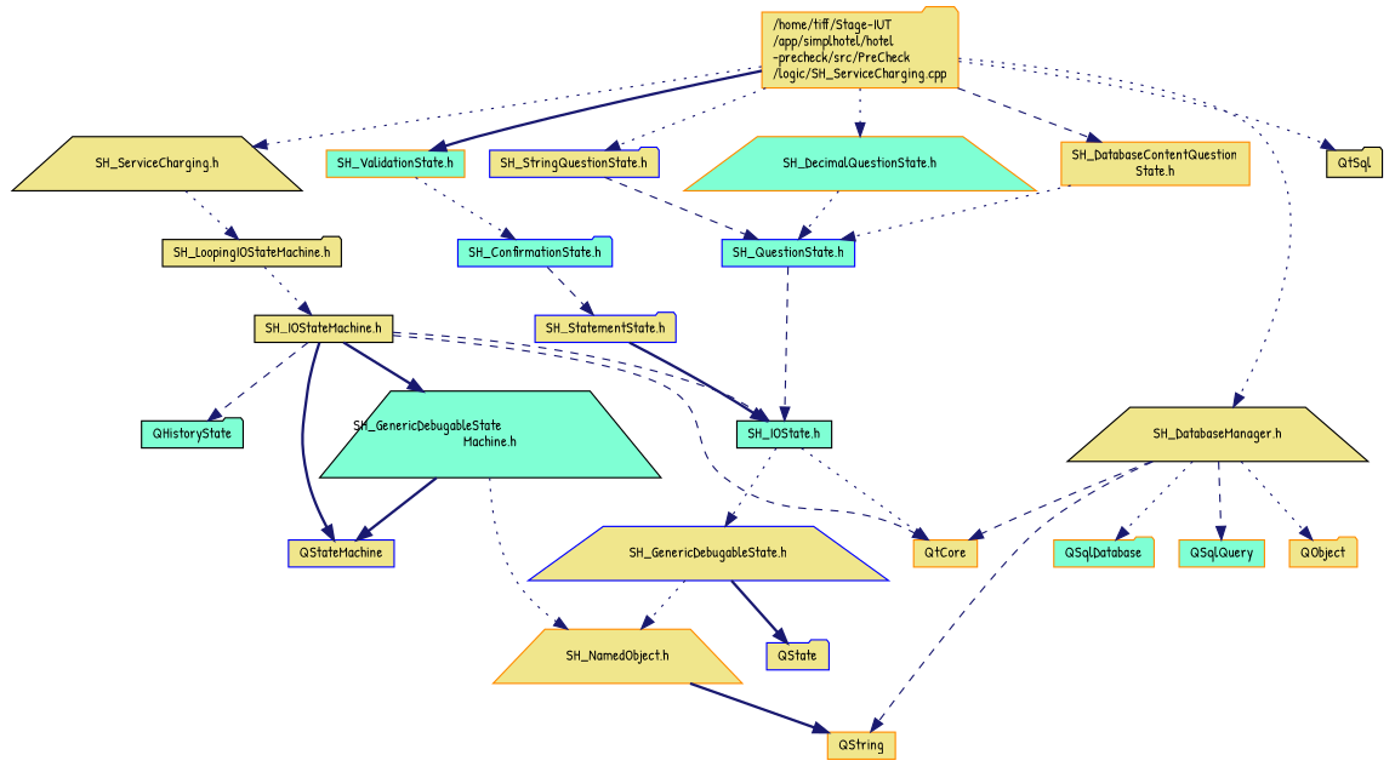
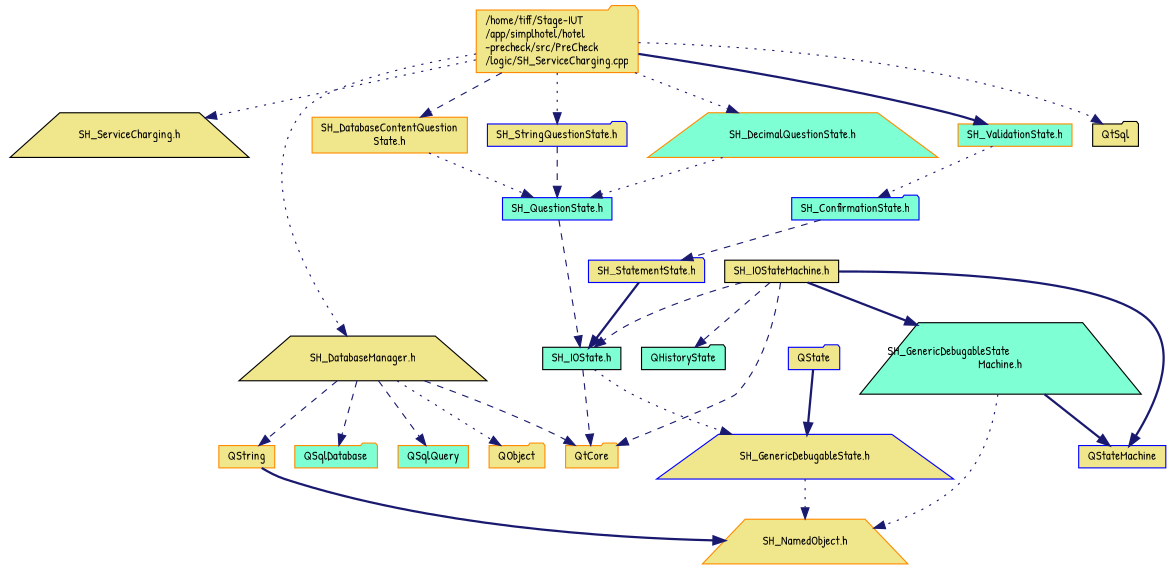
  digraph {
    fontname="Patrick Hand"
    node [color=darkorange fillcolor=khaki fontname="Patrick Hand" fontsize=11 shape=folder style=filled]
    edge [color=midnightblue fontname="Patrick Hand" fontsize=11 labelfontname=Verdana labelfontsize=11 style=dotted]
    n1 [fontcolor=black height=0.2 label="/home/tiff/Stage-IUT\l/app/simplhotel/hotel\l-precheck/src/PreCheck\l/logic/SH_ServiceCharging.cpp" width=0.4]
    n2 [color=black height=0.2 label="SH_ServiceCharging.h" shape=trapezium width=0.4]
    n3 [fillcolor=aquamarine height=0.2 label="SH_ValidationState.h" shape=box width=0.4]
    n4 [height=0.2 label="SH_DatabaseContentQuestion\lState.h" shape=box width=0.4]
    n5 [color=blue height=0.2 label="SH_StringQuestionState.h" width=0.4]
    n6 [fillcolor=aquamarine height=0.2 label="SH_DecimalQuestionState.h" shape=trapezium width=0.4]
    n7 [color=black height=0.2 label="SH_DatabaseManager.h" shape=trapezium width=0.4]
    n8 [color=black height=0.2 label=QtSql width=0.4]
-   n9 [color=black height=0.2 label="SH_LoopingIOStateMachine.h" width=0.4]
    n10 [color=blue fillcolor=aquamarine height=0.2 label="SH_ConfirmationState.h" width=0.4]
    n11 [color=blue fillcolor=aquamarine height=0.2 label="SH_QuestionState.h" shape=box width=0.4]
-   n12 [height=0.2 label=QtCore shape=box width=0.4]
+   n12 [height=0.2 label=QtCore width=0.4]
    n13 [height=0.2 label=QString shape=box width=0.4]
    n14 [fillcolor=aquamarine height=0.2 label=QSqlDatabase width=0.4]
    n15 [fillcolor=aquamarine height=0.2 label=QSqlQuery shape=box width=0.4]
    n16 [height=0.2 label=QObject width=0.4]
    n17 [color=black height=0.2 label="SH_IOStateMachine.h" shape=box width=0.4]
    n18 [color=blue height=0.2 label=QStateMachine shape=box width=0.4]
    n19 [color=black fillcolor=aquamarine height=0.2 label=QHistoryState width=0.4]
    n20 [color=black fillcolor=aquamarine height=0.2 label="SH_GenericDebugableState\lMachine.h" shape=trapezium width=0.4]
    n21 [color=black fillcolor=aquamarine height=0.2 label="SH_IOState.h" shape=box width=0.4]
    n22 [height=0.2 label="SH_NamedObject.h" shape=trapezium width=0.4]
    n23 [color=blue height=0.2 label="SH_GenericDebugableState.h" shape=trapezium width=0.4]
    n24 [color=blue height=0.2 label=QState width=0.4]
    n25 [color=blue height=0.2 label="SH_StatementState.h" width=0.4]
    n1 -> n2
    n1 -> n3 [style=bold]
    n1 -> n4 [style=dashed]
    n1 -> n5
    n1 -> n6
    n1 -> n7
    n1 -> n8
-   n2 -> n9
    n3 -> n10
    n4 -> n11
    n5 -> n11 [style=dashed]
    n6 -> n11
    n7 -> n12 [style=dashed]
    n7 -> n13 [style=dashed]
-   n7 -> n14
+   n7 -> n14 [style=dashed]
    n7 -> n15 [style=dashed]
    n7 -> n16
-   n9 -> n17
    n10 -> n25 [style=dashed]
    n11 -> n21 [style=dashed]
    n17 -> n12 [style=dashed]
    n17 -> n18 [style=bold]
    n17 -> n19 [style=dashed]
    n17 -> n20 [style=bold]
    n17 -> n21 [style=dashed]
    n20 -> n18 [style=bold]
    n20 -> n22
-   n21 -> n12
+   n21 -> n12 [style=dashed]
    n21 -> n23
-   n22 -> n13 [style=bold]
+   n13 -> n22 [style=bold]
    n23 -> n22
-   n23 -> n24 [style=bold]
+   n24 -> n23 [style=bold]
    n25 -> n21 [style=bold]
  }
